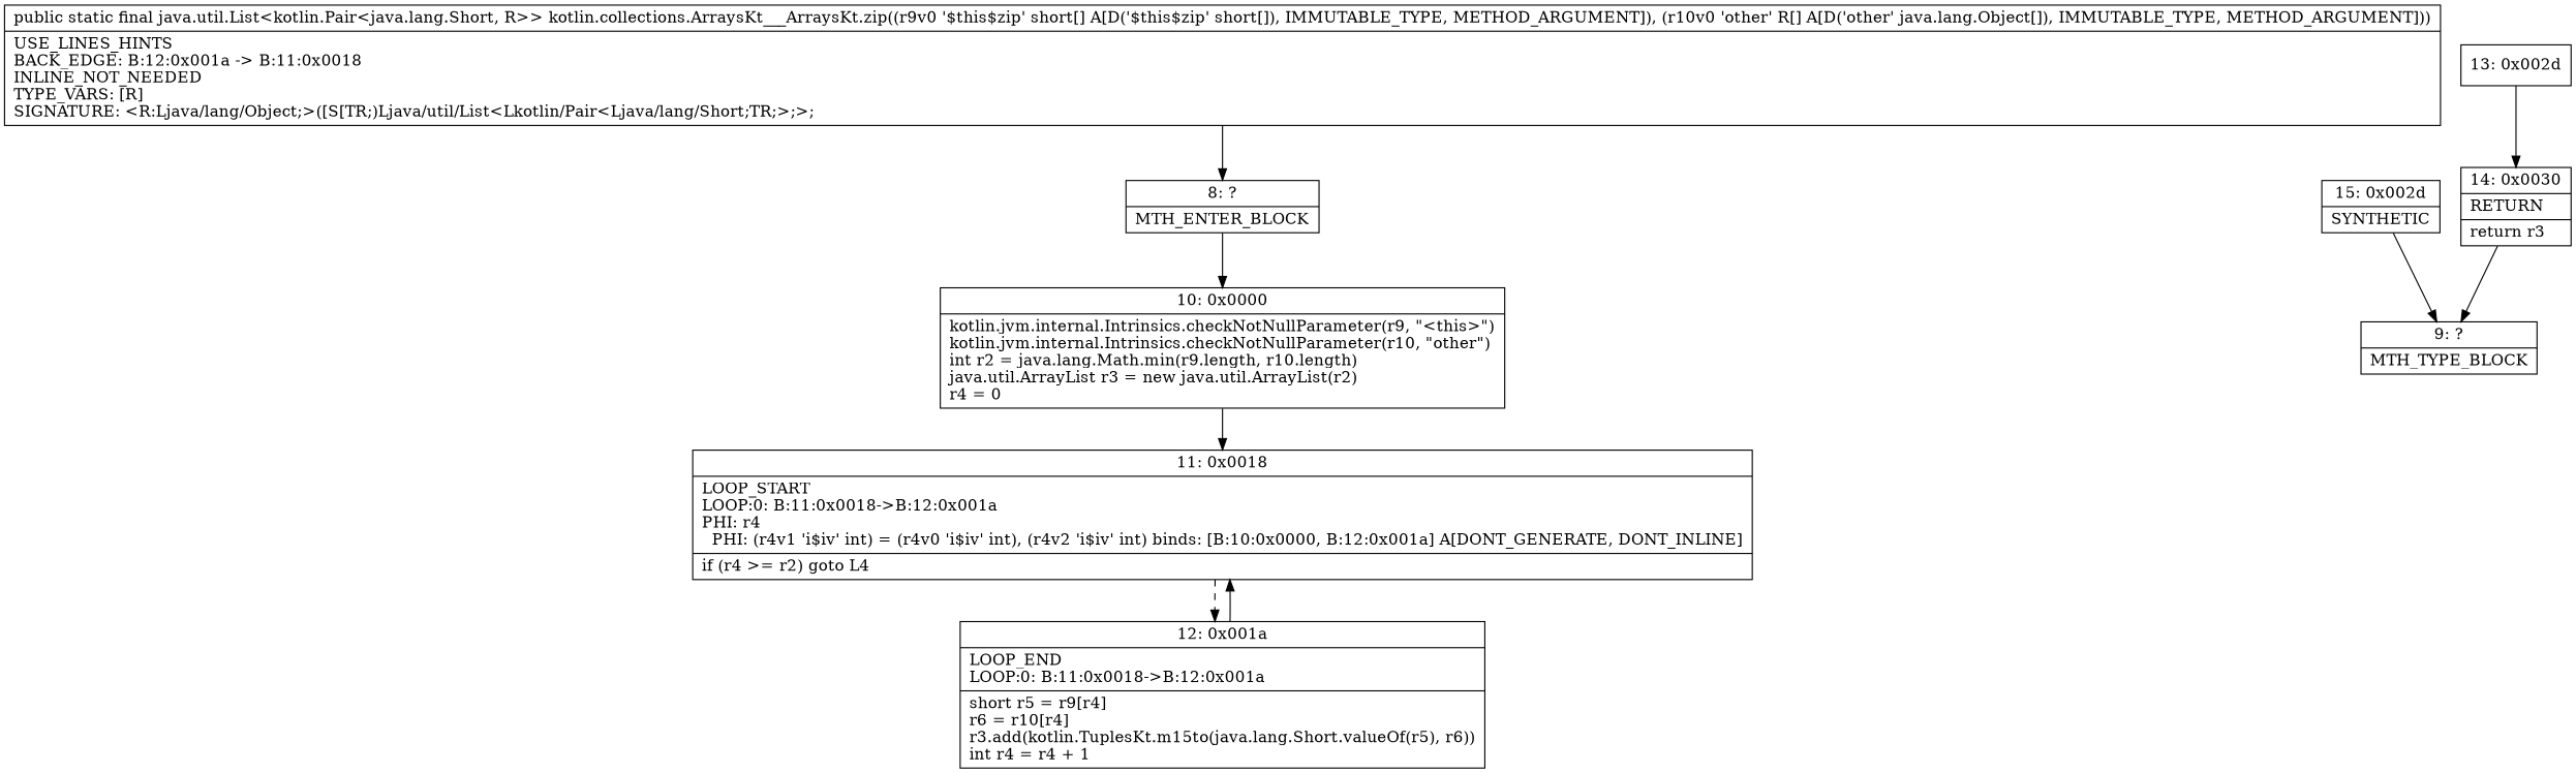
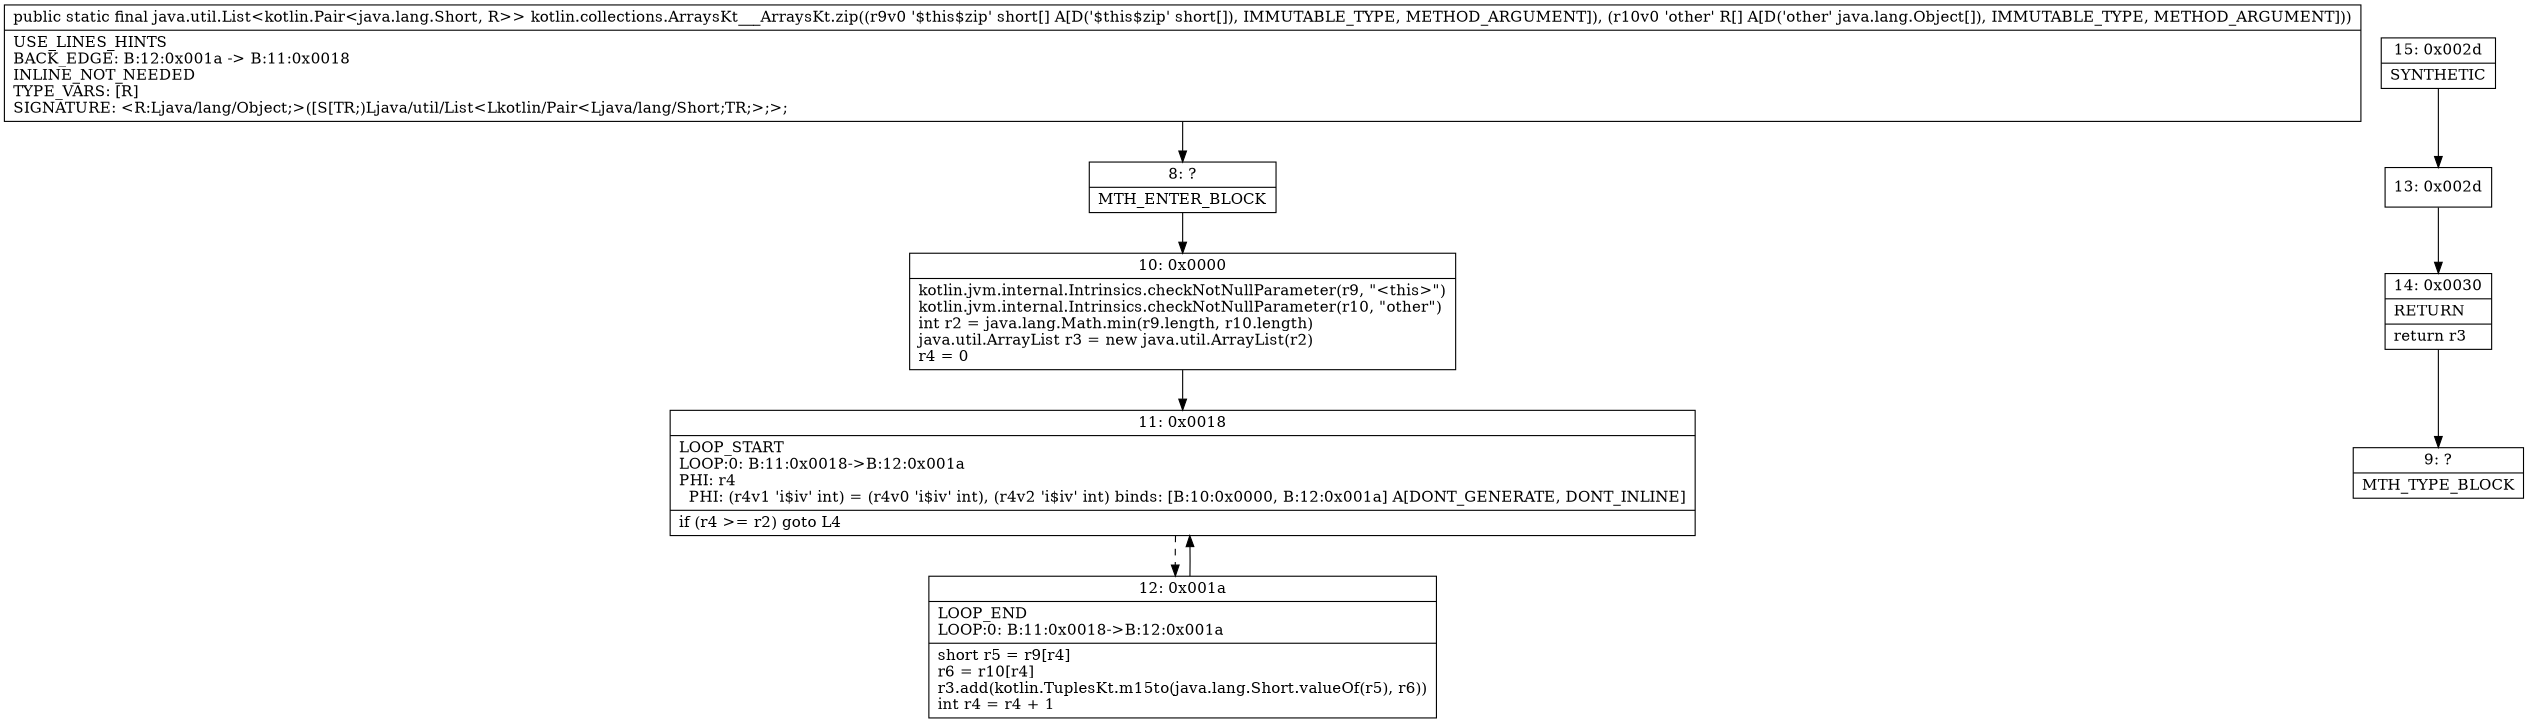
  digraph {
    node [shape=record]
    n1 [label="{8\:\ ?|MTH_ENTER_BLOCK\l}"]
    n2 [label="{10\:\ 0x0000|kotlin.jvm.internal.Intrinsics.checkNotNullParameter(r9, \"\<this\>\")\lkotlin.jvm.internal.Intrinsics.checkNotNullParameter(r10, \"other\")\lint r2 = java.lang.Math.min(r9.length, r10.length)\ljava.util.ArrayList r3 = new java.util.ArrayList(r2)\lr4 = 0\l}"]
    n3 [label="{11\:\ 0x0018|LOOP_START\lLOOP:0: B:11:0x0018\-\>B:12:0x001a\lPHI: r4 \l  PHI: (r4v1 'i$iv' int) = (r4v0 'i$iv' int), (r4v2 'i$iv' int) binds: [B:10:0x0000, B:12:0x001a] A[DONT_GENERATE, DONT_INLINE]\l|if (r4 \>= r2) goto L4\l}"]
    n4 [label="{12\:\ 0x001a|LOOP_END\lLOOP:0: B:11:0x0018\-\>B:12:0x001a\l|short r5 = r9[r4]\lr6 = r10[r4]\lr3.add(kotlin.TuplesKt.m15to(java.lang.Short.valueOf(r5), r6))\lint r4 = r4 + 1\l}"]
    n5 [label="{15\:\ 0x002d|SYNTHETIC\l}"]
    n6 [label="{13\:\ 0x002d}"]
    n7 [label="{14\:\ 0x0030|RETURN\l|return r3\l}"]
    n8 [label="{9\:\ ?|MTH_TYPE_BLOCK\l}"]
    n9 [label="{public static final java.util.List\<kotlin.Pair\<java.lang.Short, R\>\> kotlin.collections.ArraysKt___ArraysKt.zip((r9v0 '$this$zip' short[] A[D('$this$zip' short[]), IMMUTABLE_TYPE, METHOD_ARGUMENT]), (r10v0 'other' R[] A[D('other' java.lang.Object[]), IMMUTABLE_TYPE, METHOD_ARGUMENT]))  | USE_LINES_HINTS\lBACK_EDGE: B:12:0x001a \-\> B:11:0x0018\lINLINE_NOT_NEEDED\lTYPE_VARS: [R]\lSIGNATURE: \<R:Ljava\/lang\/Object;\>([S[TR;)Ljava\/util\/List\<Lkotlin\/Pair\<Ljava\/lang\/Short;TR;\>;\>;\l}"]
    n1 -> n2
    n2 -> n3
    n3 -> n4 [style=dashed]
    n4 -> n3
-   n5 -> n8
+   n5 -> n6
    n6 -> n7
    n7 -> n8
    n9 -> n1
  }
